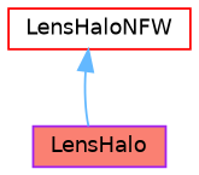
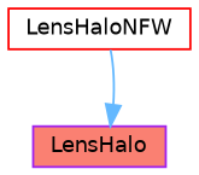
  digraph {
    node [fontname=Helvetica fontsize=10 shape=box style=filled]
    n1 [color=red fillcolor=white fontcolor=black height=0.2 label=LensHaloNFW width=0.4]
    n2 [color=purple fillcolor=salmon height=0.2 label=LensHalo width=0.4]
-   n1 -> n2 [color=steelblue1 dir=back fontname=Helvetica fontsize=10 labelfontname=Helvetica labelfontsize=10 style=solid]
+   n2 -> n1 [color=steelblue1 dir=back fontname=Helvetica fontsize=10 labelfontname=Helvetica labelfontsize=10 style=solid]
  }
